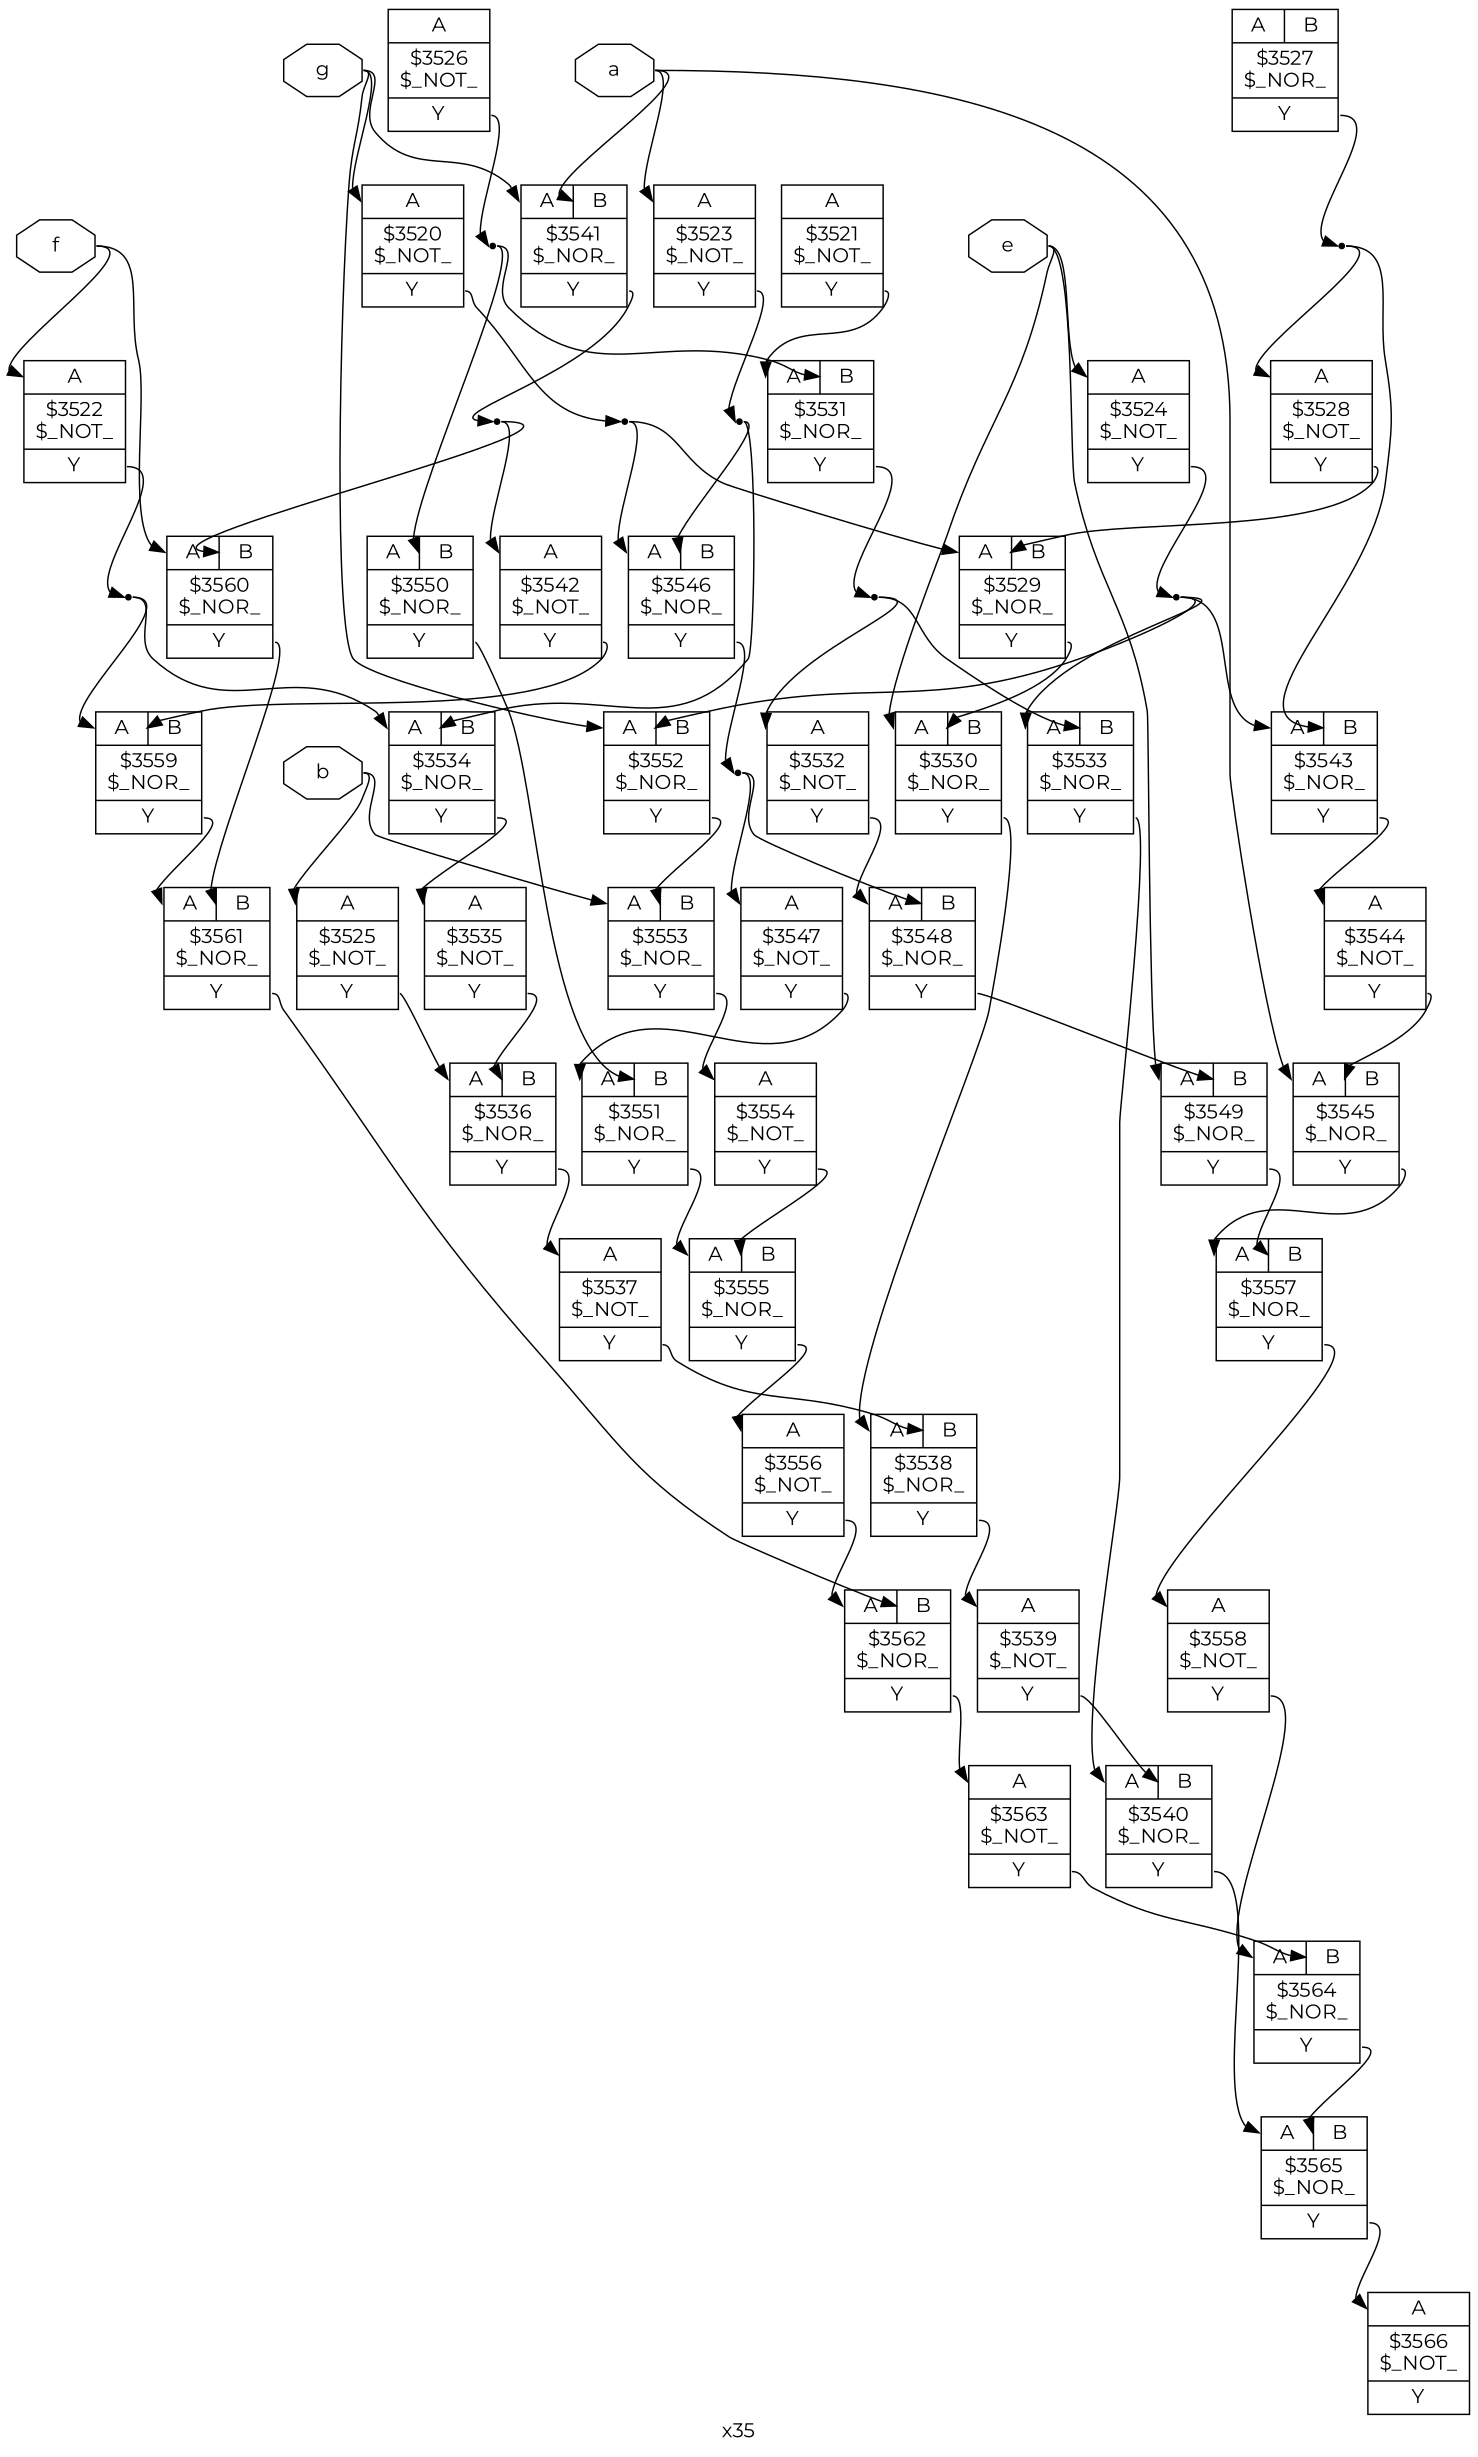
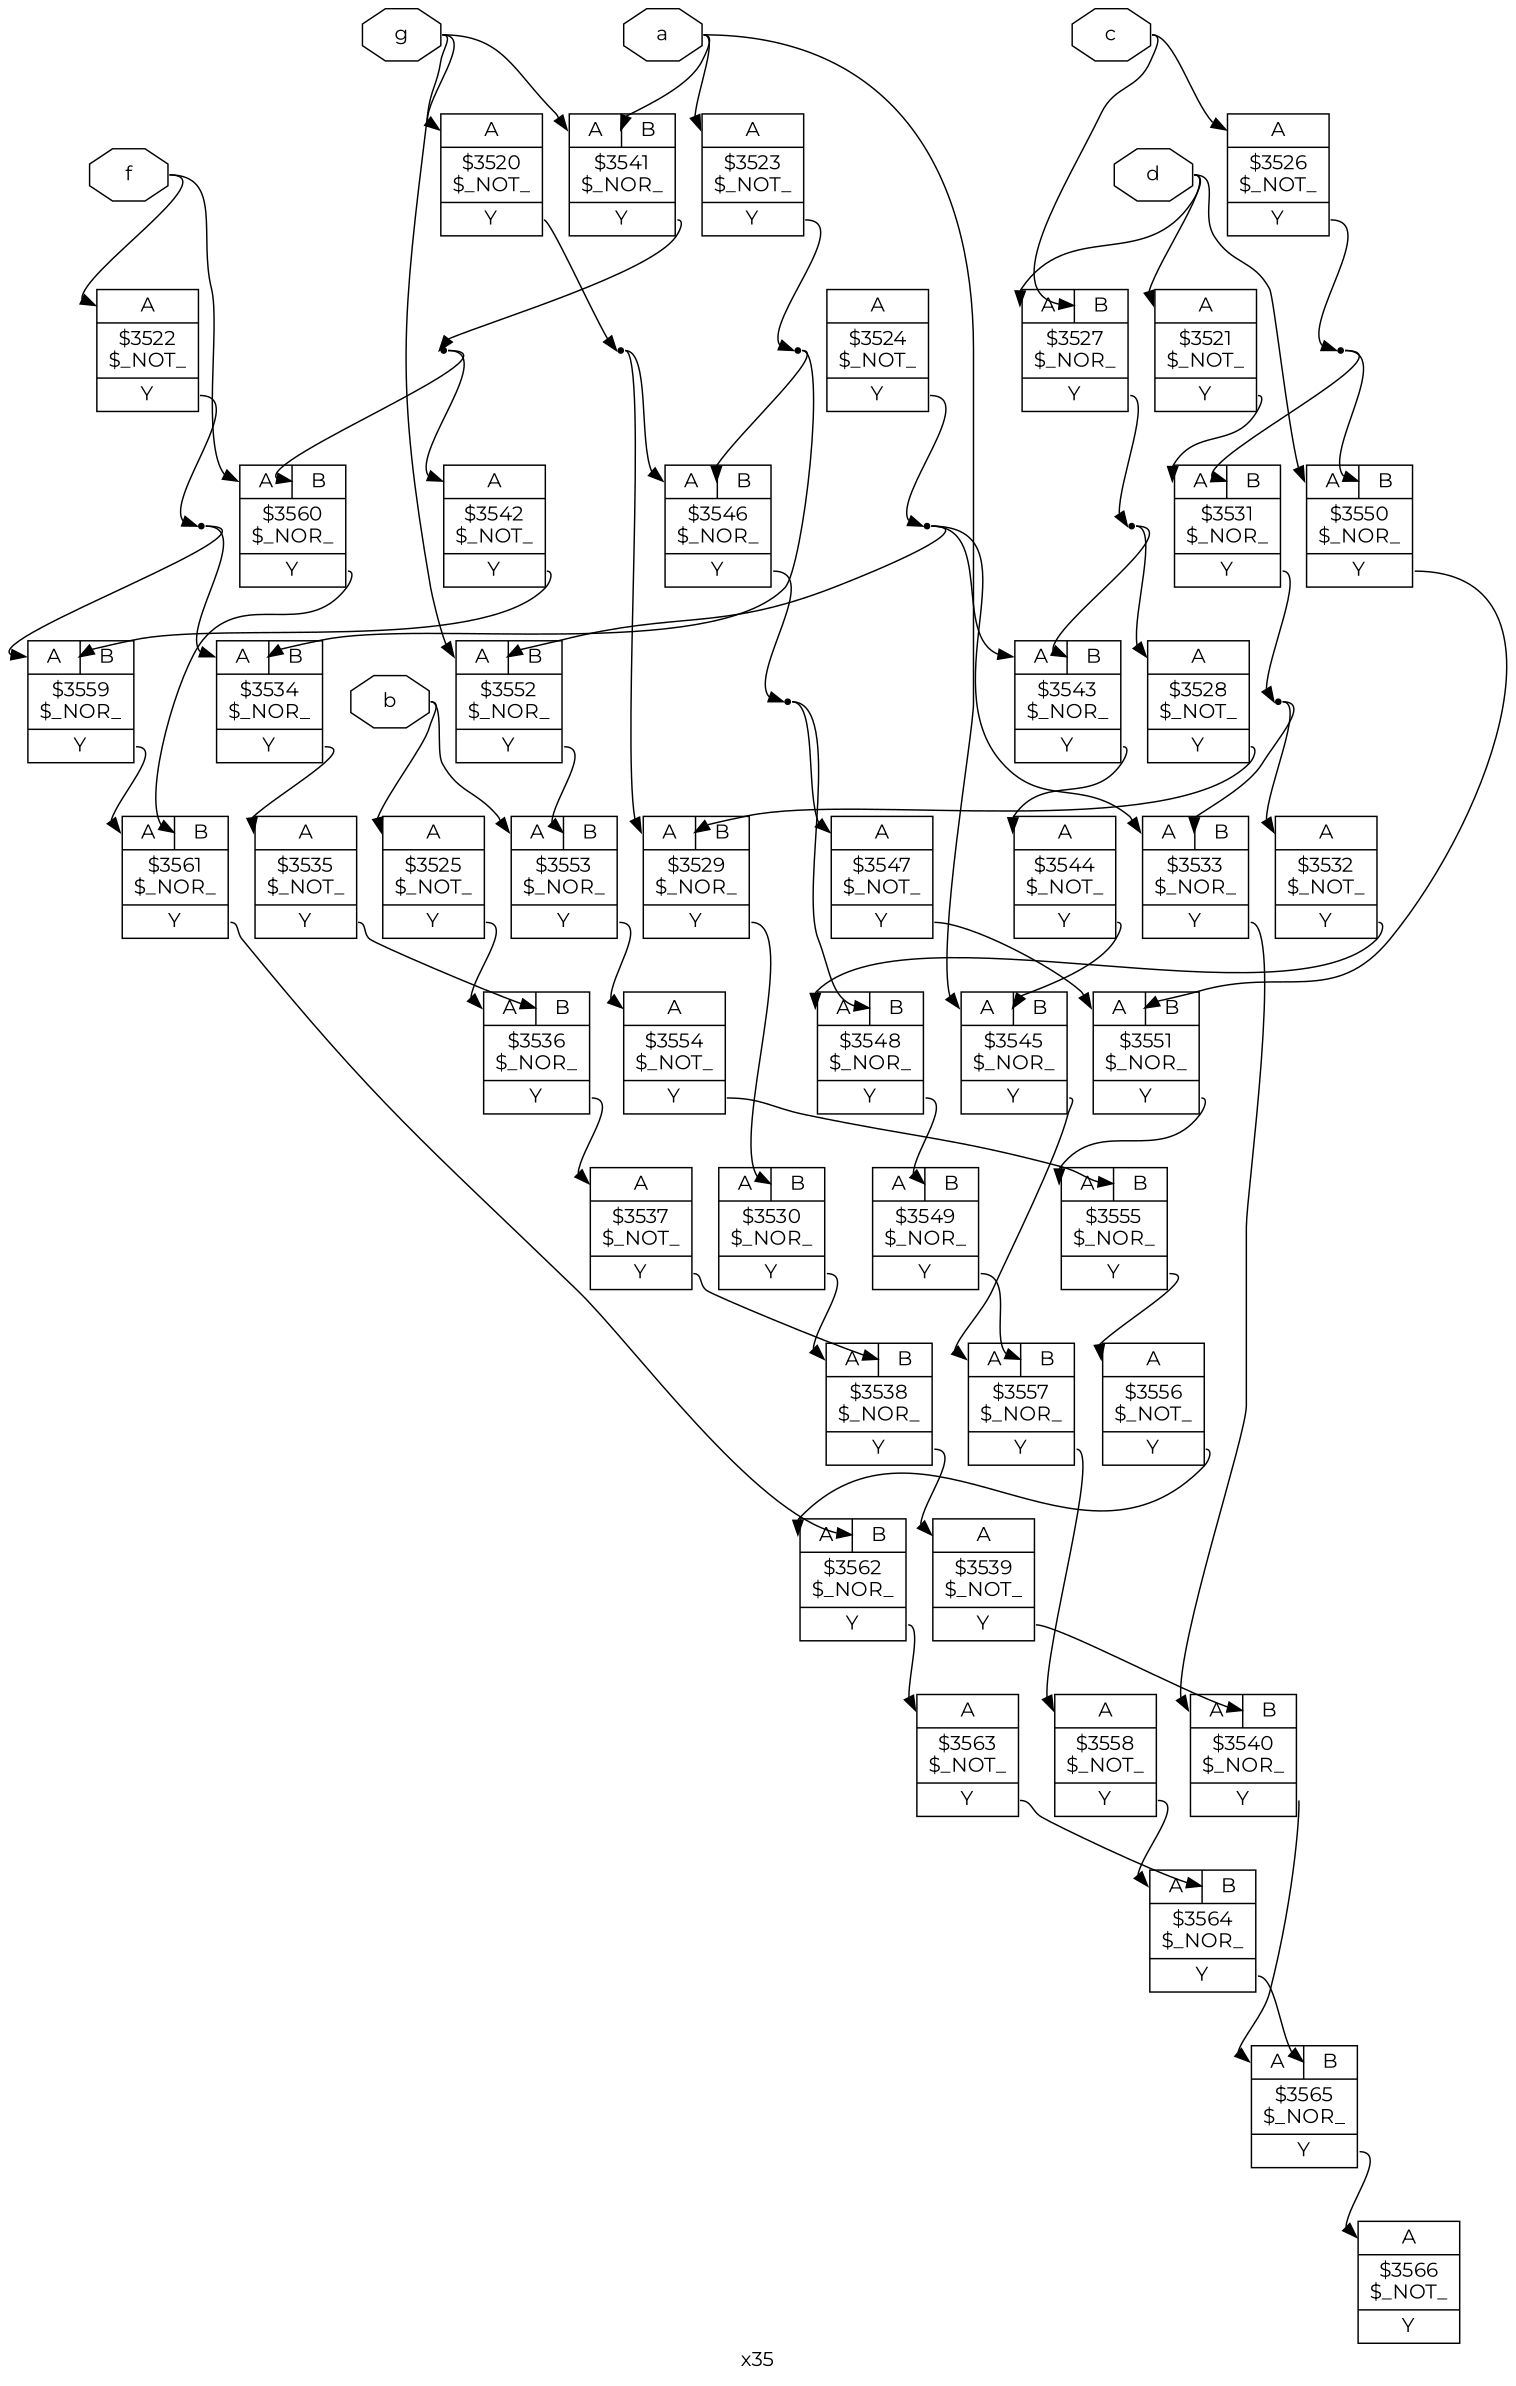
  digraph {
    fontname=Montserrat
    label=x35
    rankdir=TB
    remincross=true
    node [fontname=Montserrat shape=record]
    edge [color=black fontname=Montserrat headport="p55:w" tailport="p56:e"]
    n47 [color=black fontcolor=black label=a shape=octagon]
    c60 [label="{{<p55> A}|$3523\n$_NOT_|{<p56> Y}}"]
    c79 [label="{{<p55> A|<p64> B}|$3541\n$_NOR_|{<p56> Y}}"]
    c83 [label="{{<p55> A|<p64> B}|$3545\n$_NOR_|{<p56> Y}}"]
    n3 [shape=point]
    n21 [shape=point]
    c95 [label="{{<p55> A|<p64> B}|$3557\n$_NOR_|{<p56> Y}}"]
    n48 [color=black fontcolor=black label=b shape=octagon]
    c62 [label="{{<p55> A}|$3525\n$_NOT_|{<p56> Y}}"]
    c91 [label="{{<p55> A|<p64> B}|$3553\n$_NOR_|{<p56> Y}}"]
    c74 [label="{{<p55> A|<p64> B}|$3536\n$_NOR_|{<p56> Y}}"]
    c92 [label="{{<p55> A}|$3554\n$_NOT_|{<p56> Y}}"]
+   n49 [color=black fontcolor=black label=c shape=octagon]
    c63 [label="{{<p55> A}|$3526\n$_NOT_|{<p56> Y}}"]
    c65 [label="{{<p55> A|<p64> B}|$3527\n$_NOR_|{<p56> Y}}"]
    n6 [shape=point]
    n7 [shape=point]
+   n50 [color=black fontcolor=black label=d shape=octagon]
    c58 [label="{{<p55> A}|$3521\n$_NOT_|{<p56> Y}}"]
    c88 [label="{{<p55> A|<p64> B}|$3550\n$_NOR_|{<p56> Y}}"]
    c69 [label="{{<p55> A|<p64> B}|$3531\n$_NOR_|{<p56> Y}}"]
    c89 [label="{{<p55> A|<p64> B}|$3551\n$_NOR_|{<p56> Y}}"]
-   n51 [color=black fontcolor=black label=e shape=octagon]
    c61 [label="{{<p55> A}|$3524\n$_NOT_|{<p56> Y}}"]
    c68 [label="{{<p55> A|<p64> B}|$3530\n$_NOR_|{<p56> Y}}"]
    c87 [label="{{<p55> A|<p64> B}|$3549\n$_NOR_|{<p56> Y}}"]
    n4 [shape=point]
    c76 [label="{{<p55> A|<p64> B}|$3538\n$_NOR_|{<p56> Y}}"]
    n52 [color=black fontcolor=black label=f shape=octagon]
    c59 [label="{{<p55> A}|$3522\n$_NOT_|{<p56> Y}}"]
    c98 [label="{{<p55> A|<p64> B}|$3560\n$_NOR_|{<p56> Y}}"]
    n2 [shape=point]
    c99 [label="{{<p55> A|<p64> B}|$3561\n$_NOR_|{<p56> Y}}"]
    n53 [color=black fontcolor=black label=g shape=octagon]
    c57 [label="{{<p55> A}|$3520\n$_NOT_|{<p56> Y}}"]
    c90 [label="{{<p55> A|<p64> B}|$3552\n$_NOR_|{<p56> Y}}"]
    n46 [shape=point]
    c67 [label="{{<p55> A|<p64> B}|$3529\n$_NOR_|{<p56> Y}}"]
    c84 [label="{{<p55> A|<p64> B}|$3546\n$_NOR_|{<p56> Y}}"]
    n11 [shape=point]
    c72 [label="{{<p55> A|<p64> B}|$3534\n$_NOR_|{<p56> Y}}"]
    c97 [label="{{<p55> A|<p64> B}|$3559\n$_NOR_|{<p56> Y}}"]
    c71 [label="{{<p55> A|<p64> B}|$3533\n$_NOR_|{<p56> Y}}"]
    c81 [label="{{<p55> A|<p64> B}|$3543\n$_NOR_|{<p56> Y}}"]
    c75 [label="{{<p55> A}|$3537\n$_NOT_|{<p56> Y}}"]
    c66 [label="{{<p55> A}|$3528\n$_NOT_|{<p56> Y}}"]
    c77 [label="{{<p55> A}|$3539\n$_NOT_|{<p56> Y}}"]
    c70 [label="{{<p55> A}|$3532\n$_NOT_|{<p56> Y}}"]
    c86 [label="{{<p55> A|<p64> B}|$3548\n$_NOR_|{<p56> Y}}"]
    c78 [label="{{<p55> A|<p64> B}|$3540\n$_NOR_|{<p56> Y}}"]
    c103 [label="{{<p55> A|<p64> B}|$3565\n$_NOR_|{<p56> Y}}"]
    c73 [label="{{<p55> A}|$3535\n$_NOT_|{<p56> Y}}"]
    c104 [label="{{<p55> A}|$3566\n$_NOT_|{<p56> Y}}"]
    c80 [label="{{<p55> A}|$3542\n$_NOT_|{<p56> Y}}"]
    c82 [label="{{<p55> A}|$3544\n$_NOT_|{<p56> Y}}"]
    c96 [label="{{<p55> A}|$3558\n$_NOT_|{<p56> Y}}"]
    n26 [shape=point]
    c85 [label="{{<p55> A}|$3547\n$_NOT_|{<p56> Y}}"]
    c93 [label="{{<p55> A|<p64> B}|$3555\n$_NOR_|{<p56> Y}}"]
    c94 [label="{{<p55> A}|$3556\n$_NOT_|{<p56> Y}}"]
    c100 [label="{{<p55> A|<p64> B}|$3562\n$_NOR_|{<p56> Y}}"]
    c101 [label="{{<p55> A}|$3563\n$_NOT_|{<p56> Y}}"]
    c102 [label="{{<p55> A|<p64> B}|$3564\n$_NOR_|{<p56> Y}}"]
    n47 -> c60 [tailport=e]
    n47 -> c79 [headport="p64:w" tailport=e]
    n47 -> c83 [tailport=e]
    c60 -> n3 [headport=w]
    c79 -> n21 [headport=w]
    c83 -> c95
    n3 -> c84 [headport="p64:w" tailport=e]
    n3 -> c72 [headport="p64:w" tailport=e]
    n21 -> c98 [headport="p64:w" tailport=e]
    n21 -> c80 [tailport=e]
    c95 -> c96
    n48 -> c62 [tailport=e]
    n48 -> c91 [tailport=e]
    c62 -> c74
    c91 -> c92
    c74 -> c75
    c92 -> c93 [headport="p64:w"]
+   n49 -> c63 [tailport=e]
+   n49 -> c65 [headport="p64:w" tailport=e]
    c63 -> n6 [headport=w]
    c65 -> n7 [headport=w]
    n6 -> c88 [headport="p64:w" tailport=e]
    n6 -> c69 [headport="p64:w" tailport=e]
    n7 -> c81 [headport="p64:w" tailport=e]
    n7 -> c66 [tailport=e]
+   n50 -> c65 [tailport=e]
+   n50 -> c58 [tailport=e]
+   n50 -> c88 [tailport=e]
    c58 -> c69
    c88 -> c89 [headport="p64:w"]
    c69 -> n11 [headport=w]
    c89 -> c93
-   n51 -> c61 [tailport=e]
-   n51 -> c68 [tailport=e]
-   n51 -> c87 [tailport=e]
    c61 -> n4 [headport=w]
    c68 -> c76
    c87 -> c95 [headport="p64:w"]
    n4 -> c90 [headport="p64:w" tailport=e]
    n4 -> c71 [tailport=e]
    n4 -> c81 [tailport=e]
    c76 -> c77
    n52 -> c59 [tailport=e]
    n52 -> c98 [tailport=e]
    c59 -> n2 [headport=w]
    c98 -> c99 [headport="p64:w"]
    n2 -> c72 [tailport=e]
    n2 -> c97 [tailport=e]
    c99 -> c100 [headport="p64:w"]
    n53 -> c79 [tailport=e]
    n53 -> c57 [tailport=e]
    n53 -> c90 [tailport=e]
    c57 -> n46 [headport=w]
    c90 -> c91 [headport="p64:w"]
    n46 -> c67 [tailport=e]
    n46 -> c84 [tailport=e]
    c67 -> c68 [headport="p64:w"]
    c84 -> n26 [headport=w]
    n11 -> c71 [headport="p64:w" tailport=e]
    n11 -> c70 [tailport=e]
    c72 -> c73
    c97 -> c99
    c71 -> c78
    c81 -> c82
    c75 -> c76 [headport="p64:w"]
    c66 -> c67 [headport="p64:w"]
    c77 -> c78 [headport="p64:w"]
    c70 -> c86
    c86 -> c87 [headport="p64:w"]
    c78 -> c103
    c103 -> c104
    c73 -> c74 [headport="p64:w"]
    c80 -> c97 [headport="p64:w"]
    c82 -> c83 [headport="p64:w"]
    c96 -> c102
    n26 -> c86 [headport="p64:w" tailport=e]
    n26 -> c85 [tailport=e]
    c85 -> c89
    c93 -> c94
    c94 -> c100
    c100 -> c101
    c101 -> c102 [headport="p64:w"]
    c102 -> c103 [headport="p64:w"]
  }
